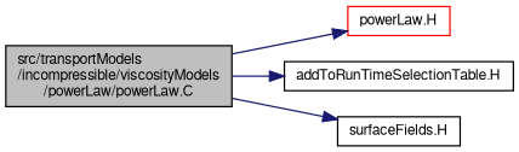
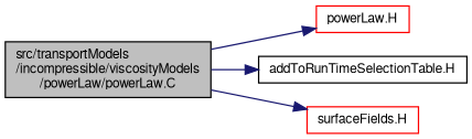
  digraph {
    rankdir=LR
    node [color=black fontname=FreeSans fontsize=10 shape=record]
    edge [color=midnightblue fontname=FreeSans fontsize=10 labelfontname=FreeSans labelfontsize=10 style=solid]
    n1 [fillcolor=grey75 fontcolor=black height=0.2 label="src/transportModels\l/incompressible/viscosityModels\l/powerLaw/powerLaw.C" style=filled width=0.4]
    n2 [color=red height=0.2 label="powerLaw.H" width=0.4]
    n3 [height=0.2 label="addToRunTimeSelectionTable.H" width=0.4]
-   n4 [height=0.2 label="surfaceFields.H" width=0.4]
+   n4 [color=red height=0.2 label="surfaceFields.H" width=0.4]
    n1 -> n2
    n1 -> n3
    n1 -> n4
  }
